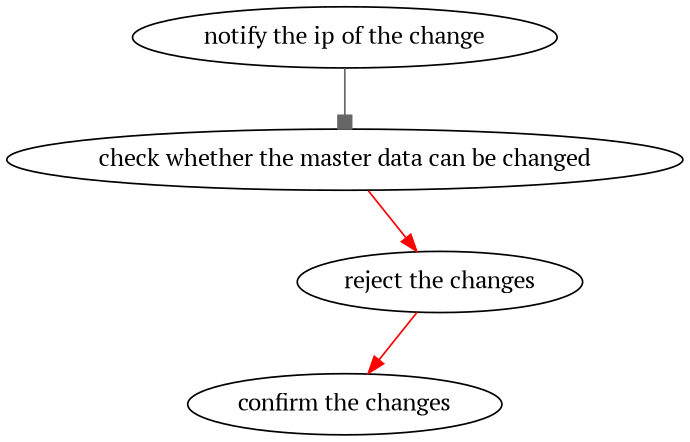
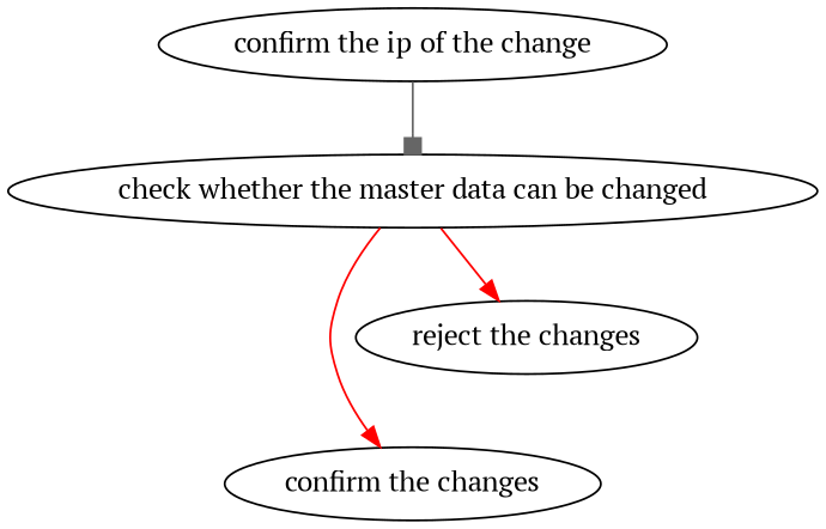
  strict digraph {
    fontname="PT Serif"
    node [fontname="PT Serif"]
    edge [arrowhead=normal attrs="{'type': 'flow', 'label': 'flow'}" color=red fontname="PT Serif"]
-   "notify the ip of the change" [attrs="{'type': 'Activity', 'label': 'notify the ip of the change'}"]
+   "notify the ip of the change" [attrs="{'type': 'Activity', 'label': 'notify the ip of the change'}" label="confirm the ip of the change"]
    "check whether the master data can be changed" [attrs="{'type': 'Activity', 'label': 'check whether the master data can be changed'}"]
    "confirm the changes" [attrs="{'type': 'Activity', 'label': 'confirm the changes'}"]
    "reject the changes" [attrs="{'type': 'Activity', 'label': 'reject the changes'}"]
    "notify the ip of the change" -> "check whether the master data can be changed" [arrowhead=box color=gray40]
-   "reject the changes" -> "confirm the changes"
+   "check whether the master data can be changed" -> "confirm the changes"
    "check whether the master data can be changed" -> "reject the changes"
  }
